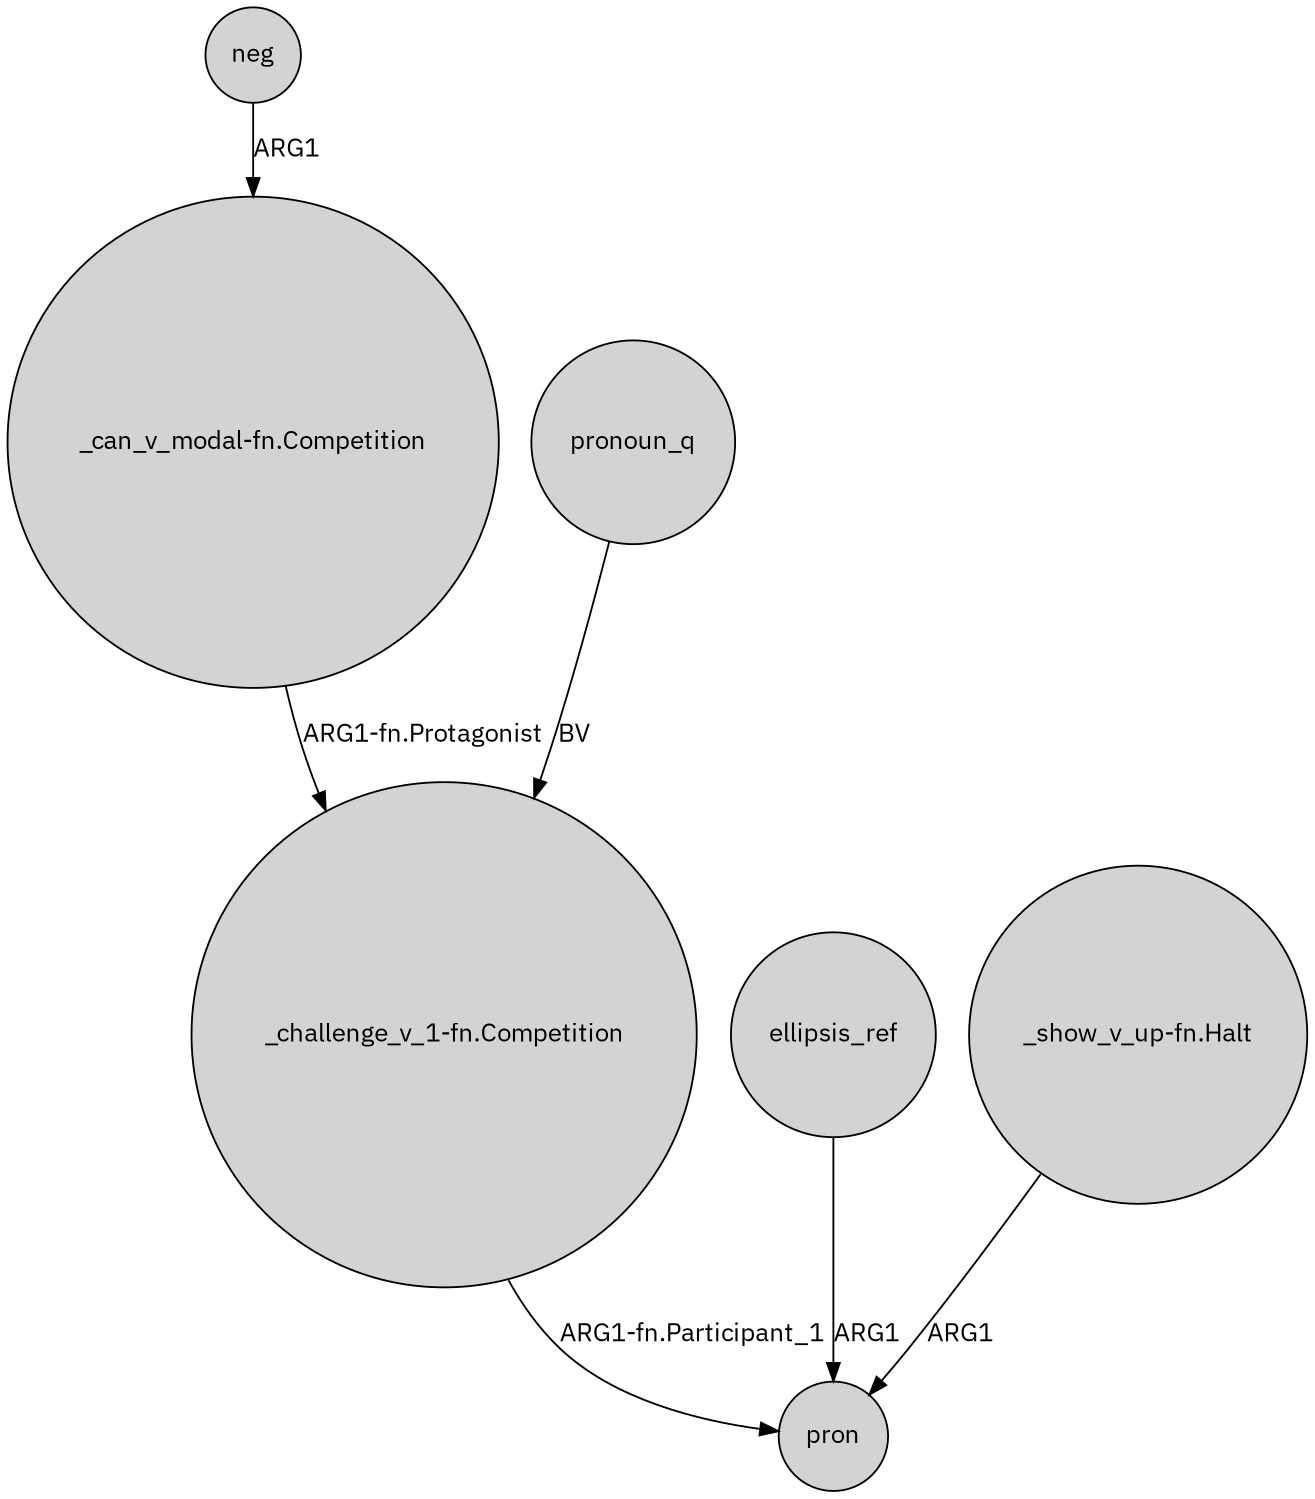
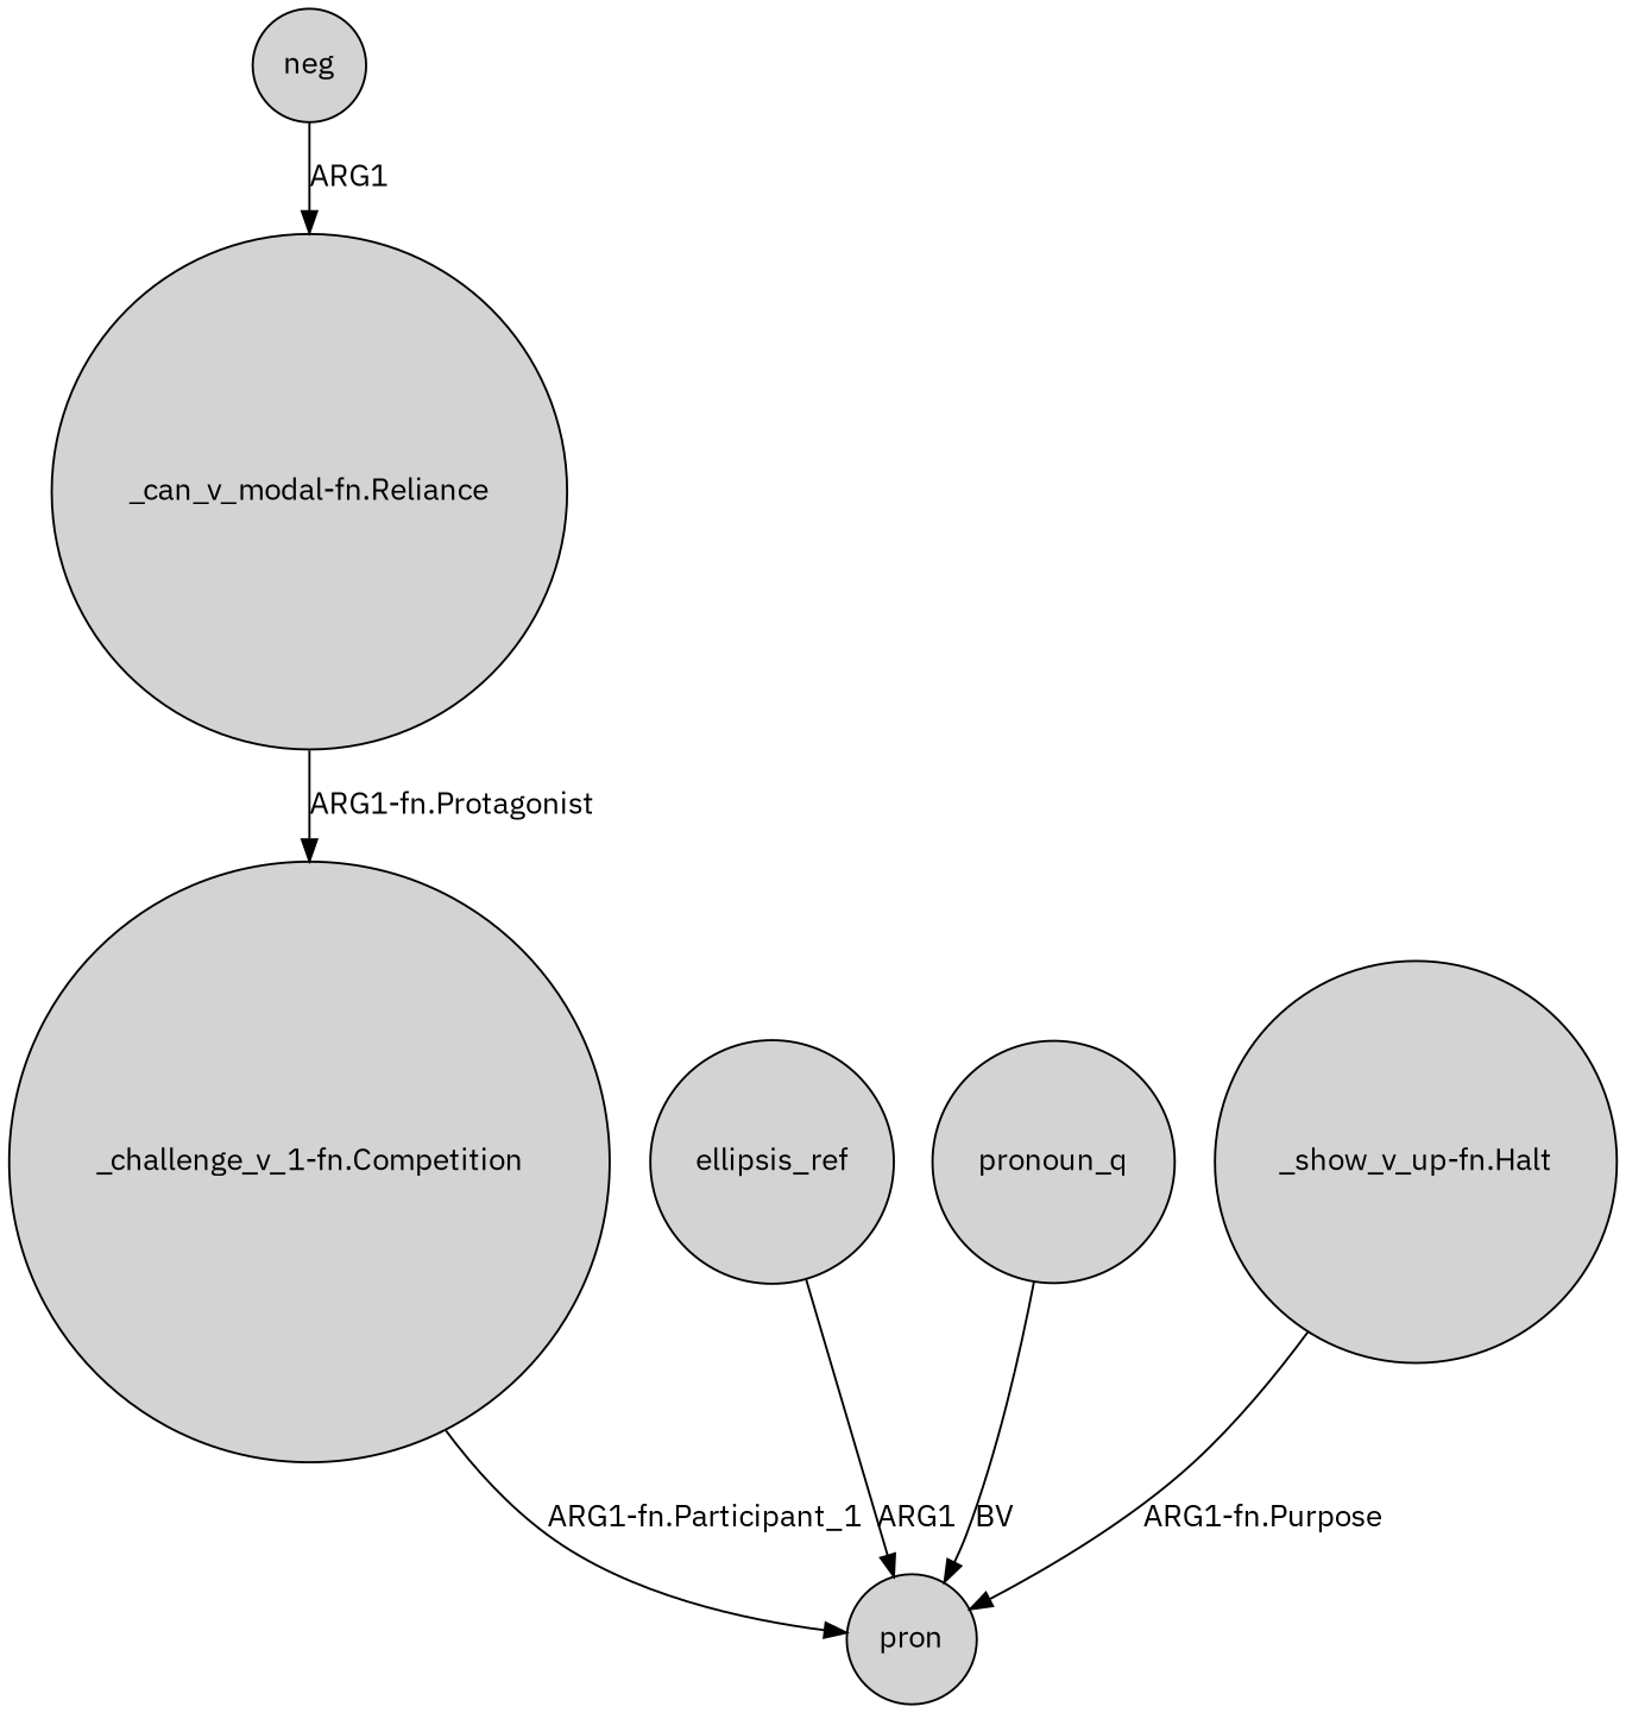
  digraph {
    fontname="IBM Plex Sans"
    node [fontname="IBM Plex Sans" shape=circle style=filled]
    edge [fontname="IBM Plex Sans"]
    neg
-   "_can_v_modal-fn.Reliance" [label="_can_v_modal-fn.Competition"]
+   "_can_v_modal-fn.Reliance"
    "_challenge_v_1-fn.Competition"
    ellipsis_ref
    pron
    pronoun_q
    "_show_v_up-fn.Halt"
    neg -> "_can_v_modal-fn.Reliance" [label=ARG1]
    "_can_v_modal-fn.Reliance" -> "_challenge_v_1-fn.Competition" [label="ARG1-fn.Protagonist"]
    "_challenge_v_1-fn.Competition" -> pron [label="ARG1-fn.Participant_1"]
    ellipsis_ref -> pron [label=ARG1]
-   pronoun_q -> "_challenge_v_1-fn.Competition" [label=BV]
-   "_show_v_up-fn.Halt" -> pron [label=ARG1]
+   pronoun_q -> pron [label=BV]
+   "_show_v_up-fn.Halt" -> pron [label="ARG1-fn.Purpose"]
  }
